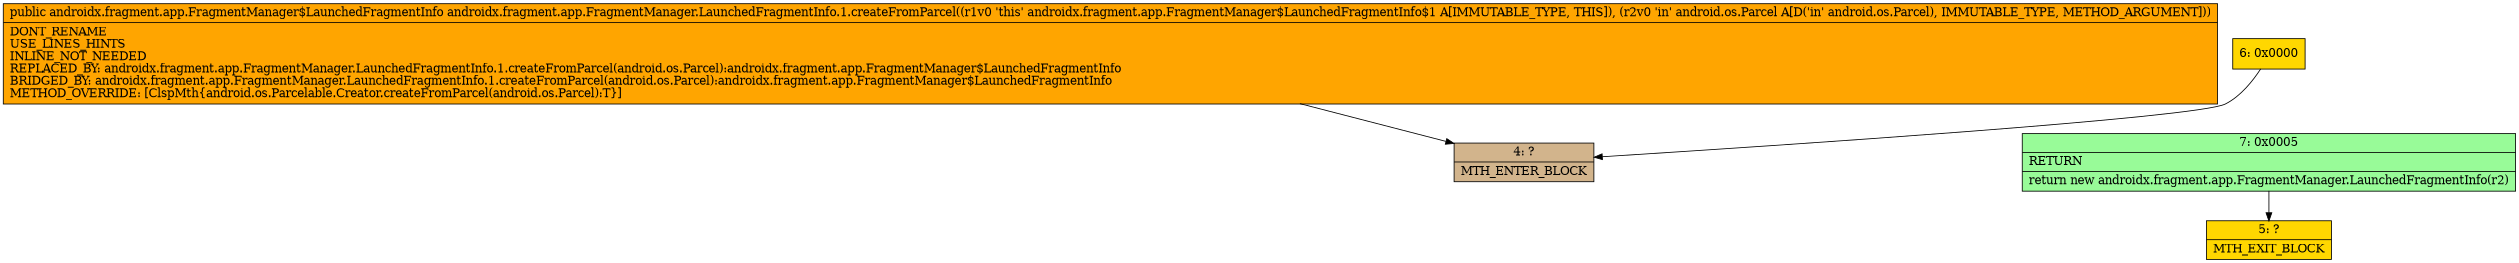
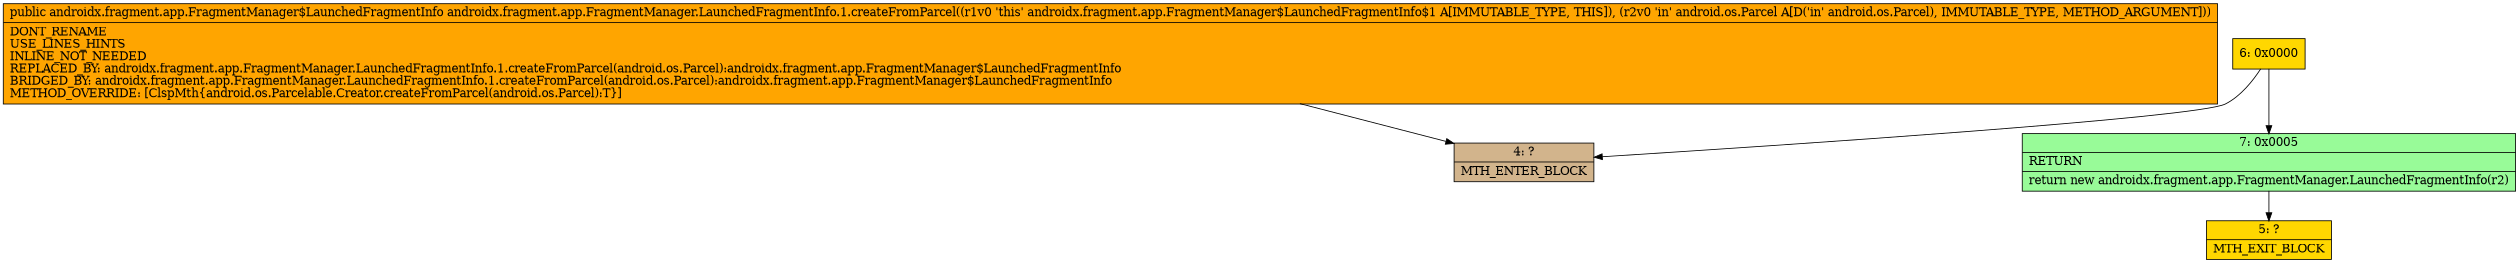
  digraph {
    node [fillcolor=gold shape=record style=filled]
    n1 [fillcolor=tan label="{4\:\ ?|MTH_ENTER_BLOCK\l}"]
    n2 [label="{6\:\ 0x0000}"]
    n3 [fillcolor=palegreen label="{7\:\ 0x0005|RETURN\l|return new androidx.fragment.app.FragmentManager.LaunchedFragmentInfo(r2)\l}"]
    n4 [label="{5\:\ ?|MTH_EXIT_BLOCK\l}"]
    n5 [fillcolor=orange label="{public androidx.fragment.app.FragmentManager$LaunchedFragmentInfo androidx.fragment.app.FragmentManager.LaunchedFragmentInfo.1.createFromParcel((r1v0 'this' androidx.fragment.app.FragmentManager$LaunchedFragmentInfo$1 A[IMMUTABLE_TYPE, THIS]), (r2v0 'in' android.os.Parcel A[D('in' android.os.Parcel), IMMUTABLE_TYPE, METHOD_ARGUMENT]))  | DONT_RENAME\lUSE_LINES_HINTS\lINLINE_NOT_NEEDED\lREPLACED_BY: androidx.fragment.app.FragmentManager.LaunchedFragmentInfo.1.createFromParcel(android.os.Parcel):androidx.fragment.app.FragmentManager$LaunchedFragmentInfo\lBRIDGED_BY: androidx.fragment.app.FragmentManager.LaunchedFragmentInfo.1.createFromParcel(android.os.Parcel):androidx.fragment.app.FragmentManager$LaunchedFragmentInfo\lMETHOD_OVERRIDE: [ClspMth\{android.os.Parcelable.Creator.createFromParcel(android.os.Parcel):T\}]\l}"]
    n2 -> n1
+   n2 -> n3
    n3 -> n4
    n5 -> n1
  }
